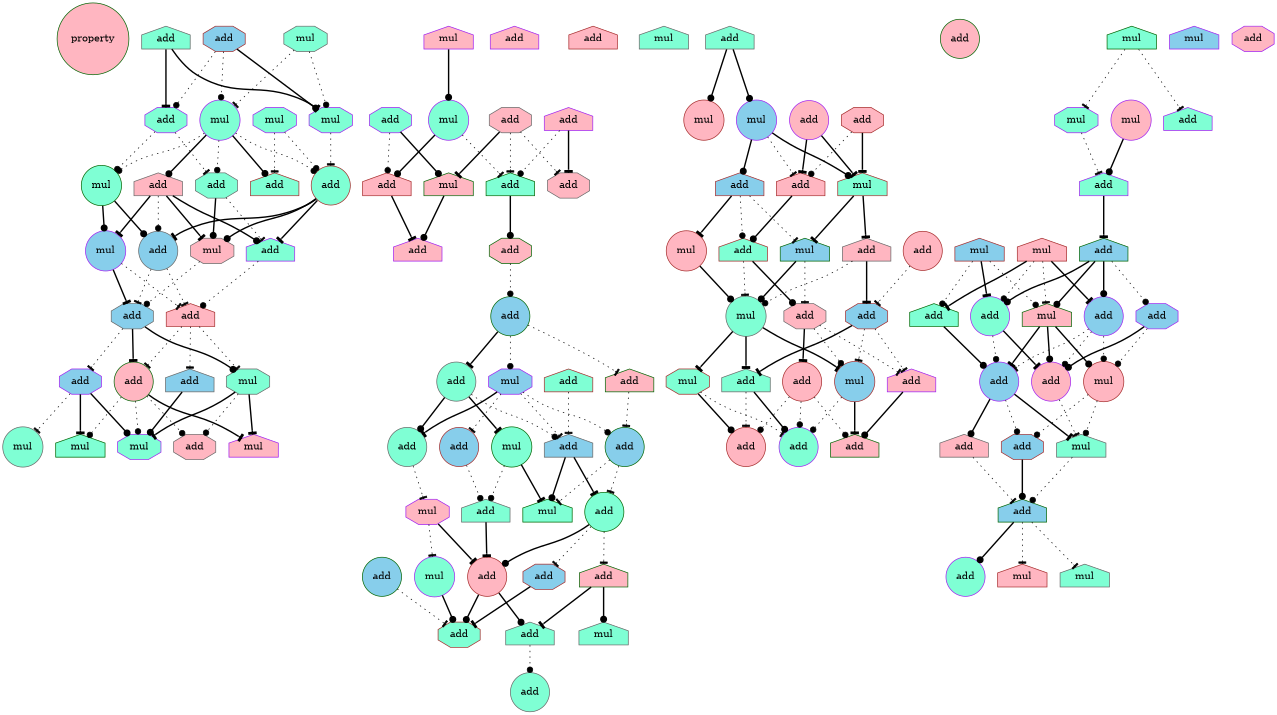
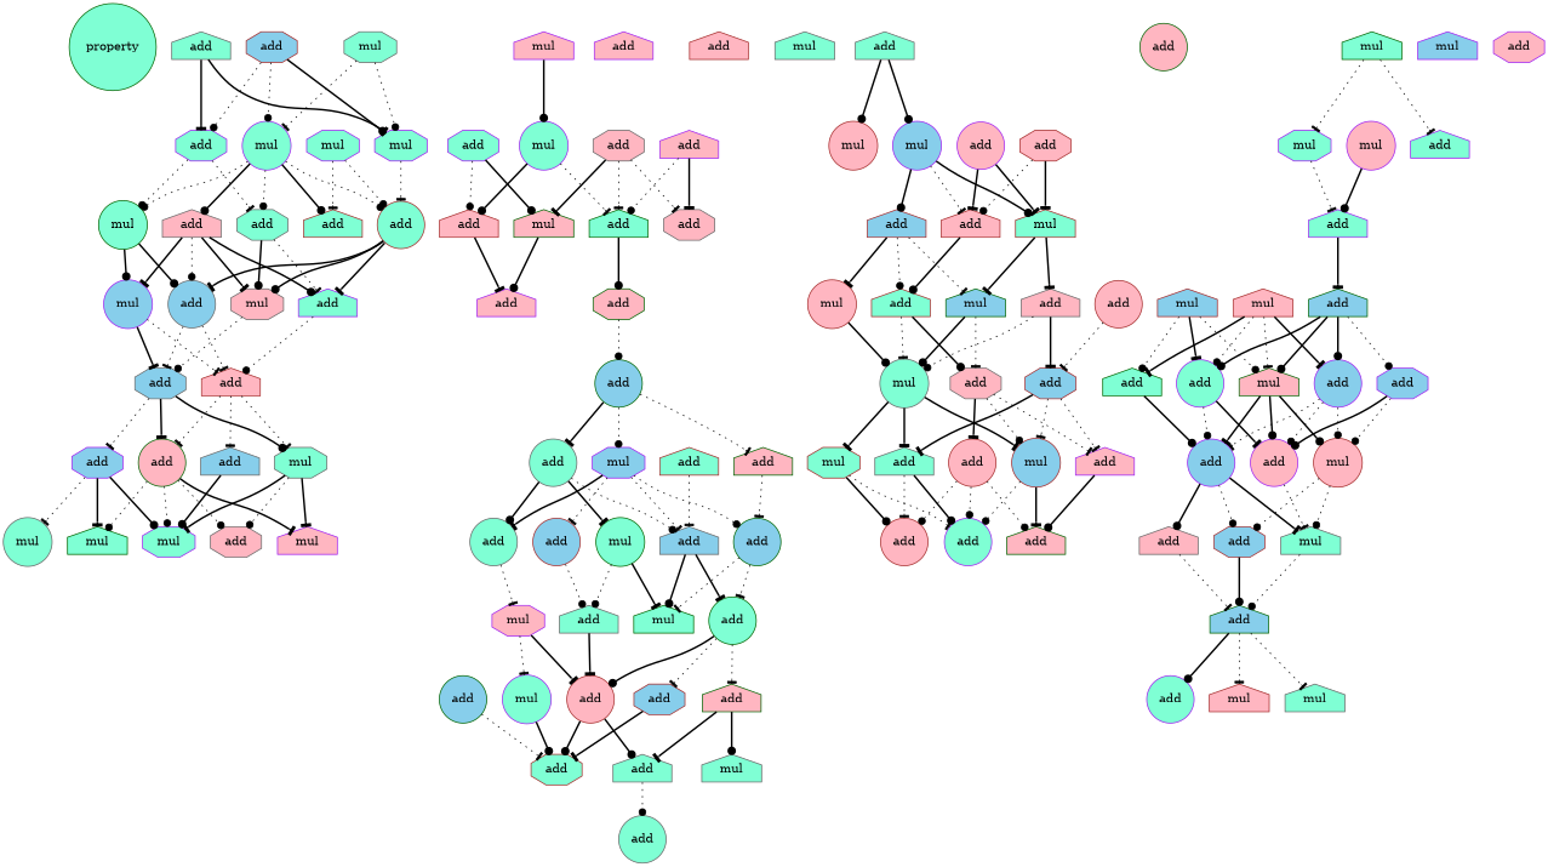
  digraph {
    node [fontcolor=black style=filled fillcolor=aquamarine color=purple shape=house]
    edge [style=dotted arrowhead=tee]
-   property [lf=1.4 mul=2 fillcolor=lightpink color=darkgreen shape=circle]
+   property [lf=1.4 mul=2 color=darkgreen shape=circle]
    n2 [label=add color=gray40]
    n3 [label=add shape=octagon]
    n4 [label=mul shape=octagon]
    n5 [label=add fillcolor=skyblue color=brown shape=octagon]
    n6 [label=mul shape=circle]
    n7 [label=mul color=gray40 shape=octagon]
    n8 [label=add color=brown shape=circle]
    n9 [label=add color=gray40 shape=octagon]
    n10 [label=add color=brown]
    n11 [label=mul color=darkgreen shape=circle]
    n12 [label=add fillcolor=lightpink color=gray40]
    n13 [label=mul shape=octagon]
    n14 [label=add]
    n15 [label=add fillcolor=skyblue color=gray40 shape=circle]
    n16 [label=mul fillcolor=lightpink color=gray40 shape=octagon]
    n17 [label=mul fillcolor=skyblue shape=circle]
    n18 [label=add fillcolor=skyblue color=gray40 shape=octagon]
    n19 [label=add fillcolor=lightpink color=brown]
    n20 [label=mul color=gray40 shape=octagon]
    n21 [label=add fillcolor=lightpink color=darkgreen shape=circle]
    n22 [label=add fillcolor=skyblue shape=octagon]
    n23 [label=add fillcolor=skyblue color=gray40]
    n24 [label=mul shape=octagon]
    n25 [label=mul fillcolor=lightpink]
    n26 [label=add fillcolor=lightpink color=gray40 shape=octagon]
    n27 [label=mul color=darkgreen]
    n28 [label=mul color=gray40 shape=circle]
    n29 [label=mul fillcolor=lightpink]
    n30 [label=mul shape=circle]
    n31 [label=add shape=octagon]
    n32 [label=mul fillcolor=lightpink color=darkgreen]
    n33 [label=add fillcolor=lightpink color=brown]
    n34 [label=add color=darkgreen]
    n35 [label=add fillcolor=lightpink]
    n36 [label=add fillcolor=lightpink color=gray40 shape=octagon]
    n37 [label=add fillcolor=lightpink color=gray40 shape=octagon]
    n38 [label=add fillcolor=lightpink]
    n39 [label=add fillcolor=lightpink]
    n40 [label=add fillcolor=lightpink color=darkgreen shape=octagon]
    n41 [label=add fillcolor=lightpink color=brown]
    n42 [label=add fillcolor=skyblue color=darkgreen shape=circle]
    n43 [label=mul fillcolor=skyblue shape=octagon]
    n44 [label=add color=gray40 shape=circle]
    n45 [label=add fillcolor=lightpink color=darkgreen]
    n46 [label=add color=brown]
    n47 [label=add fillcolor=skyblue color=gray40]
    n48 [label=add fillcolor=skyblue color=darkgreen shape=circle]
    n49 [label=add color=gray40 shape=circle]
    n50 [label=add fillcolor=skyblue color=brown shape=circle]
    n51 [label=mul color=darkgreen shape=circle]
    n52 [label=mul color=darkgreen]
    n53 [label=add color=darkgreen shape=circle]
    n54 [label=add color=gray40]
    n55 [label=mul fillcolor=lightpink shape=octagon]
    n56 [label=mul shape=circle]
    n57 [label=add fillcolor=lightpink color=brown shape=circle]
    n58 [label=add fillcolor=lightpink color=darkgreen]
    n59 [label=add fillcolor=skyblue color=brown shape=octagon]
    n60 [label=add fillcolor=skyblue color=darkgreen shape=circle]
    n61 [label=add color=brown shape=octagon]
    n62 [label=add color=gray40]
    n63 [label=mul color=gray40]
    n64 [label=add color=gray40 shape=circle]
    n65 [label=mul color=gray40]
    n66 [label=add color=gray40]
    n67 [label=mul fillcolor=lightpink color=brown shape=circle]
    n68 [label=mul fillcolor=skyblue shape=circle]
    n69 [label=add fillcolor=lightpink color=darkgreen shape=circle]
    n70 [label=mul color=brown]
    n71 [label=add fillcolor=skyblue color=brown]
    n72 [label=add fillcolor=lightpink color=brown]
    n73 [label=add fillcolor=lightpink color=brown shape=octagon]
    n74 [label=add fillcolor=lightpink shape=circle]
    n75 [label=add fillcolor=lightpink color=gray40]
    n76 [label=mul fillcolor=skyblue color=darkgreen]
    n77 [label=add color=brown]
    n78 [label=mul fillcolor=lightpink color=brown shape=circle]
    n79 [label=add fillcolor=lightpink color=gray40 shape=octagon]
    n80 [label=mul color=gray40 shape=circle]
    n81 [label=add fillcolor=lightpink color=brown shape=circle]
    n82 [label=add fillcolor=skyblue color=brown shape=octagon]
    n83 [label=add fillcolor=lightpink color=brown shape=circle]
    n84 [label=mul fillcolor=skyblue color=brown shape=circle]
    n85 [label=add fillcolor=lightpink]
    n86 [label=add color=gray40]
    n87 [label=mul color=brown shape=octagon]
    n88 [label=add fillcolor=lightpink color=brown shape=circle]
    n89 [label=add shape=circle]
    n90 [label=add fillcolor=lightpink color=darkgreen]
    n91 [label=mul color=darkgreen]
    n92 [label=mul shape=octagon]
    n93 [label=add]
    n94 [label=add]
    n95 [label=mul fillcolor=skyblue]
    n96 [label=mul fillcolor=lightpink shape=circle]
    n97 [label=add fillcolor=skyblue color=darkgreen]
    n98 [label=mul fillcolor=lightpink color=brown]
    n99 [label=add fillcolor=skyblue shape=circle]
    n100 [label=add shape=circle]
    n101 [label=add color=darkgreen]
    n102 [label=mul fillcolor=lightpink color=darkgreen]
    n103 [label=mul fillcolor=skyblue color=brown]
    n104 [label=add fillcolor=skyblue shape=octagon]
    n105 [label=add fillcolor=skyblue shape=circle]
    n106 [label=mul fillcolor=lightpink color=brown shape=circle]
    n107 [label=add fillcolor=lightpink shape=circle]
    n108 [label=add fillcolor=lightpink color=gray40]
    n109 [label=mul color=gray40]
    n110 [label=add fillcolor=skyblue color=brown shape=octagon]
    n111 [label=add fillcolor=skyblue color=darkgreen]
    n112 [label=add shape=circle]
    n113 [label=mul fillcolor=lightpink color=brown]
    n114 [label=mul color=gray40]
    n115 [label=add fillcolor=lightpink shape=octagon]
    n2 -> n3 [style=bold]
    n2 -> n4 [style=bold]
    n3 -> n9
    n3 -> n11 [arrowhead=dot]
    n4 -> n8
    n5 -> n3 [arrowhead=dot]
    n5 -> n4 [style=bold arrowhead=dot]
    n5 -> n6 [arrowhead=dot]
    n6 -> n8 [arrowhead=dot]
    n6 -> n9 [arrowhead=dot]
    n6 -> n10 [style=bold arrowhead=dot]
    n6 -> n11 [arrowhead=dot]
    n6 -> n12 [style=bold arrowhead=dot]
    n7 -> n4 [arrowhead=dot]
    n7 -> n6
    n8 -> n14 [style=bold]
    n8 -> n15 [style=bold]
    n8 -> n16 [style=bold arrowhead=dot]
    n9 -> n14
    n9 -> n16 [style=bold arrowhead=dot]
    n11 -> n15 [style=bold arrowhead=dot]
    n11 -> n17 [style=bold arrowhead=dot]
    n12 -> n14 [style=bold arrowhead=dot]
    n12 -> n15 [arrowhead=dot]
    n12 -> n16 [style=bold]
    n12 -> n17 [style=bold]
    n13 -> n8 [arrowhead=dot]
    n13 -> n10
    n14 -> n19 [arrowhead=dot]
    n15 -> n18
    n15 -> n19
    n16 -> n18 [arrowhead=dot]
    n17 -> n18 [style=bold]
    n17 -> n19
    n18 -> n20 [style=bold arrowhead=dot]
    n18 -> n21 [style=bold]
    n18 -> n22
    n19 -> n20
    n19 -> n21
    n19 -> n23
    n20 -> n24 [style=bold]
    n20 -> n25 [style=bold]
    n20 -> n26 [arrowhead=dot]
    n21 -> n24 [arrowhead=dot]
    n21 -> n25 [style=bold]
    n21 -> n26 [arrowhead=dot]
    n21 -> n27 [arrowhead=dot]
    n22 -> n24 [style=bold arrowhead=dot]
    n22 -> n27 [style=bold]
    n22 -> n28
    n23 -> n24 [style=bold arrowhead=dot]
    n29 -> n30 [style=bold arrowhead=dot]
    n30 -> n33 [style=bold arrowhead=dot]
    n30 -> n34
    n31 -> n32 [style=bold arrowhead=dot]
    n31 -> n33 [arrowhead=dot]
    n32 -> n39 [style=bold arrowhead=dot]
    n33 -> n39 [style=bold]
    n34 -> n40 [style=bold arrowhead=dot]
    n35 -> n34 [arrowhead=dot]
    n35 -> n36 [style=bold]
    n37 -> n32 [style=bold]
    n37 -> n34
    n37 -> n36
    n40 -> n42 [arrowhead=dot]
    n42 -> n43 [arrowhead=dot]
    n42 -> n44 [style=bold]
    n42 -> n45
    n43 -> n47
    n43 -> n48 [arrowhead=dot]
    n43 -> n49 [style=bold]
    n43 -> n50
    n44 -> n47 [arrowhead=dot]
    n44 -> n49 [style=bold arrowhead=dot]
    n44 -> n51 [style=bold]
    n45 -> n48
    n46 -> n47
    n47 -> n52 [style=bold arrowhead=dot]
    n47 -> n53 [style=bold]
    n48 -> n52
    n48 -> n53
    n49 -> n55
    n50 -> n54 [arrowhead=dot]
    n51 -> n52 [style=bold]
    n51 -> n54 [arrowhead=dot]
    n53 -> n57 [style=bold arrowhead=dot]
    n53 -> n58
    n53 -> n59
    n54 -> n57 [style=bold]
    n55 -> n56
    n55 -> n57 [style=bold]
    n56 -> n61 [style=bold arrowhead=dot]
    n57 -> n61 [style=bold arrowhead=dot]
    n57 -> n62 [style=bold arrowhead=dot]
    n58 -> n62 [style=bold]
    n58 -> n63 [style=bold arrowhead=dot]
    n59 -> n61 [style=bold]
    n60 -> n61
    n62 -> n64 [arrowhead=dot]
    n66 -> n67 [style=bold arrowhead=dot]
    n66 -> n68 [style=bold arrowhead=dot]
    n68 -> n70 [style=bold arrowhead=dot]
    n68 -> n71 [style=bold arrowhead=dot]
    n68 -> n72
    n70 -> n75 [style=bold]
    n70 -> n76 [style=bold]
    n71 -> n76
    n71 -> n77 [arrowhead=dot]
    n71 -> n78 [style=bold]
    n72 -> n77 [style=bold arrowhead=dot]
    n73 -> n70 [style=bold]
    n73 -> n72 [arrowhead=dot]
    n74 -> n70 [style=bold]
    n74 -> n72 [style=bold]
    n75 -> n80 [arrowhead=dot]
    n75 -> n82 [style=bold]
    n76 -> n79
    n76 -> n80 [style=bold arrowhead=dot]
    n77 -> n79 [style=bold arrowhead=dot]
    n77 -> n80
    n78 -> n80 [style=bold arrowhead=dot]
    n79 -> n83 [style=bold]
    n79 -> n84 [arrowhead=dot]
    n79 -> n85
    n80 -> n84 [style=bold]
    n80 -> n86 [style=bold]
    n80 -> n87 [style=bold]
    n81 -> n82
    n82 -> n84
    n82 -> n85
    n82 -> n86 [style=bold]
    n83 -> n88 [arrowhead=dot]
    n83 -> n89 [arrowhead=dot]
    n83 -> n90 [arrowhead=dot]
    n84 -> n89 [arrowhead=dot]
    n84 -> n90 [style=bold]
    n85 -> n90 [style=bold arrowhead=dot]
    n86 -> n88
    n86 -> n89 [style=bold arrowhead=dot]
    n87 -> n88 [style=bold arrowhead=dot]
    n87 -> n89
    n91 -> n92
    n91 -> n93
    n92 -> n94
    n94 -> n97 [style=bold]
    n96 -> n94 [style=bold arrowhead=dot]
    n97 -> n99 [style=bold arrowhead=dot]
    n97 -> n100 [style=bold arrowhead=dot]
    n97 -> n102 [style=bold arrowhead=dot]
    n97 -> n104 [arrowhead=dot]
    n98 -> n99 [style=bold]
    n98 -> n100 [arrowhead=dot]
    n98 -> n101 [style=bold]
    n98 -> n102
    n99 -> n105
    n99 -> n106 [arrowhead=dot]
    n99 -> n107 [arrowhead=dot]
    n100 -> n105 [arrowhead=dot]
    n100 -> n107 [style=bold]
    n101 -> n105 [style=bold arrowhead=dot]
    n102 -> n105 [style=bold]
    n102 -> n106 [style=bold arrowhead=dot]
    n102 -> n107 [style=bold arrowhead=dot]
    n103 -> n100 [style=bold]
    n103 -> n101 [arrowhead=dot]
    n103 -> n102 [arrowhead=dot]
    n104 -> n106 [arrowhead=dot]
    n104 -> n107 [style=bold arrowhead=dot]
    n105 -> n108 [style=bold arrowhead=dot]
    n105 -> n109 [style=bold]
    n105 -> n110 [arrowhead=dot]
    n106 -> n109 [arrowhead=dot]
    n106 -> n110 [arrowhead=dot]
    n107 -> n109
    n108 -> n111
    n109 -> n111 [arrowhead=dot]
    n110 -> n111 [style=bold arrowhead=dot]
    n111 -> n112 [style=bold arrowhead=dot]
    n111 -> n113
    n111 -> n114
  }
